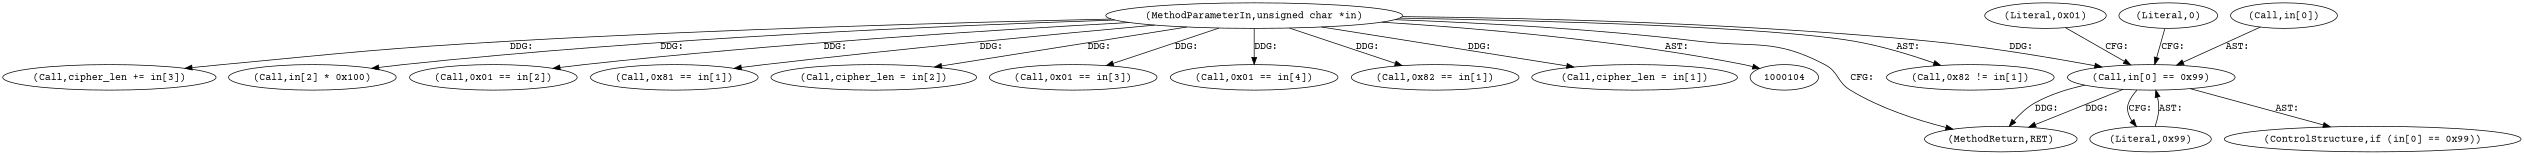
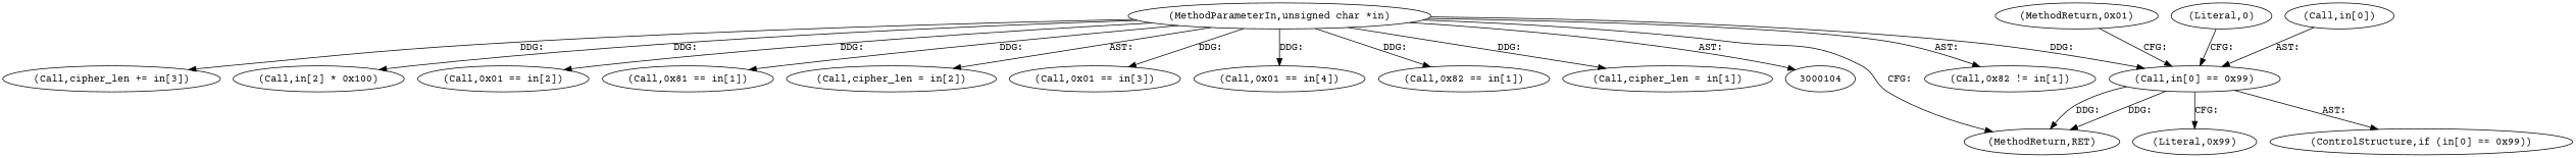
  digraph {
    fontname="Courier Prime"
    node [fontname="Courier Prime"]
    edge [fontname="Courier Prime"]
    n1 [label="(Call,in[0] == 0x99)"]
    n2 [label="(MethodReturn,RET)"]
    n3 [label="(Literal,0x99)"]
    n4 [label="(ControlStructure,if (in[0] == 0x99))"]
    n5 [label="(MethodParameterIn,unsigned char *in)"]
    n6 [label="(Call,0x82 != in[1])"]
    n7 [label="(Call,cipher_len += in[3])"]
    n8 [label="(Call,in[2] * 0x100)"]
    n9 [label="(Call,0x01 == in[2])"]
    n10 [label="(Call,0x81 == in[1])"]
    n11 [label="(Call,cipher_len = in[2])"]
    n12 [label="(Call,0x01 == in[3])"]
    n13 [label="(Call,0x01 == in[4])"]
    n14 [label="(Call,0x82 == in[1])"]
    n15 [label="(Call,cipher_len = in[1])"]
-   1000104
-   n17 [label="(Literal,0x01)"]
+   1000104 [label=3000104]
+   n17 [label="(MethodReturn,0x01)"]
    n18 [label="(Literal,0)"]
    n19 [label="(Call,in[0])"]
    n1 -> n2 [label="DDG: "]
    n1 -> n2 [label="DDG: "]
    n1 -> n3 [label="CFG: "]
    n1 -> n4 [label="AST: "]
-   n3 -> n1 [label="AST: "]
    n5 -> n1 [label="DDG: "]
    n5 -> n2 [label="CFG: "]
    n5 -> n6 [label="AST: "]
    n5 -> n7 [label="DDG: "]
    n5 -> n8 [label="DDG: "]
    n5 -> n9 [label="DDG: "]
    n5 -> n10 [label="DDG: "]
-   n5 -> n11 [label="DDG: "]
+   n5 -> n11 [label="AST: "]
    n5 -> n12 [label="DDG: "]
    n5 -> n13 [label="DDG: "]
    n5 -> n14 [label="DDG: "]
    n5 -> n15 [label="DDG: "]
    n5 -> 1000104 [label="AST: "]
    n17 -> n1 [label="CFG: "]
    n18 -> n1 [label="CFG: "]
    n19 -> n1 [label="AST: "]
  }
